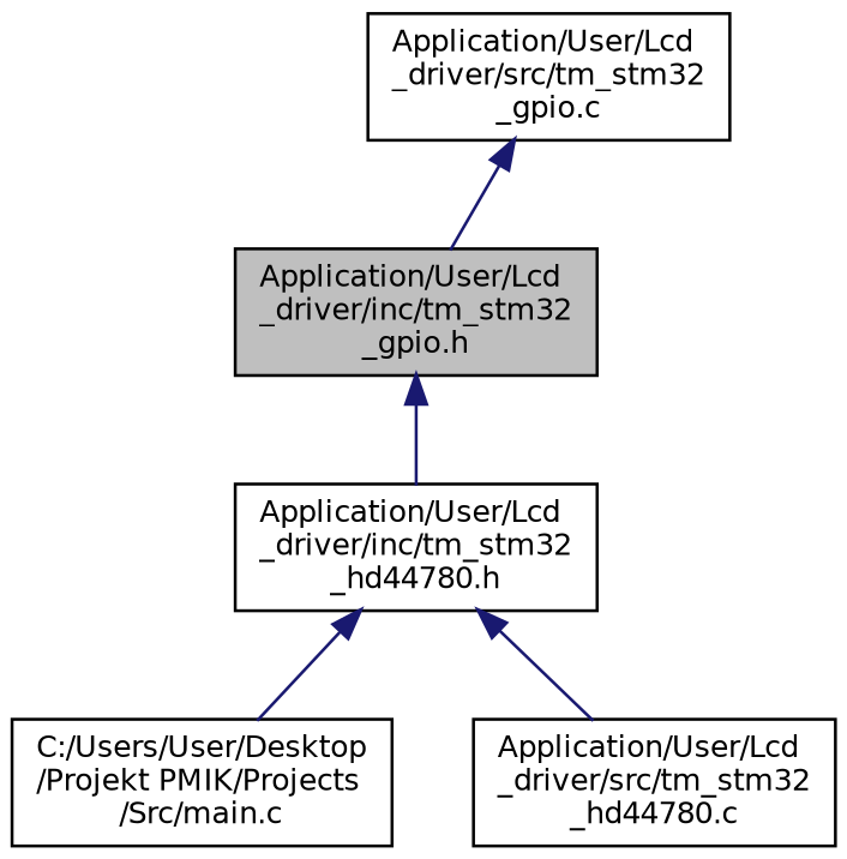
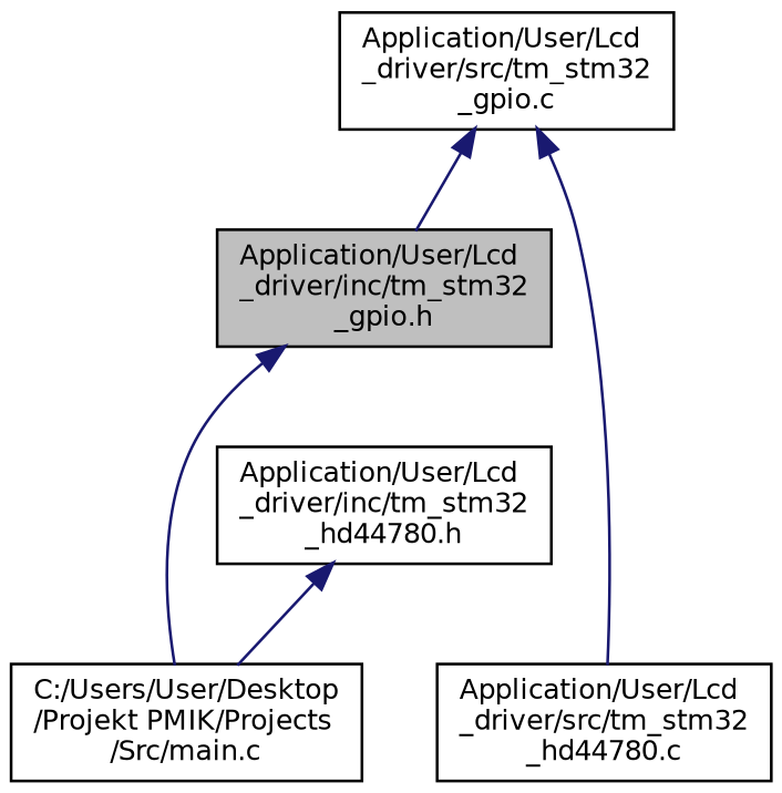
  digraph {
    node [color=black fillcolor=white fontname=Helvetica fontsize=10 shape=record style=filled]
    edge [color=midnightblue dir=back fontname=Helvetica fontsize=10 labelfontname=Helvetica labelfontsize=10 style=solid]
    n1 [fillcolor=grey75 fontcolor=black height=0.2 label="Application/User/Lcd\l_driver/inc/tm_stm32\l_gpio.h" width=0.4]
    n2 [height=0.2 label="Application/User/Lcd\l_driver/inc/tm_stm32\l_hd44780.h" width=0.4]
    n3 [height=0.2 label="Application/User/Lcd\l_driver/src/tm_stm32\l_gpio.c" width=0.4]
    n4 [height=0.2 label="Application/User/Lcd\l_driver/src/tm_stm32\l_hd44780.c" width=0.4]
    n5 [height=0.2 label="C:/Users/User/Desktop\l/Projekt PMIK/Projects\l/Src/main.c" width=0.4]
-   n1 -> n2
-   n2 -> n4
+   n1 -> n5
+   n3 -> n4
    n2 -> n5
    n3 -> n1
  }
